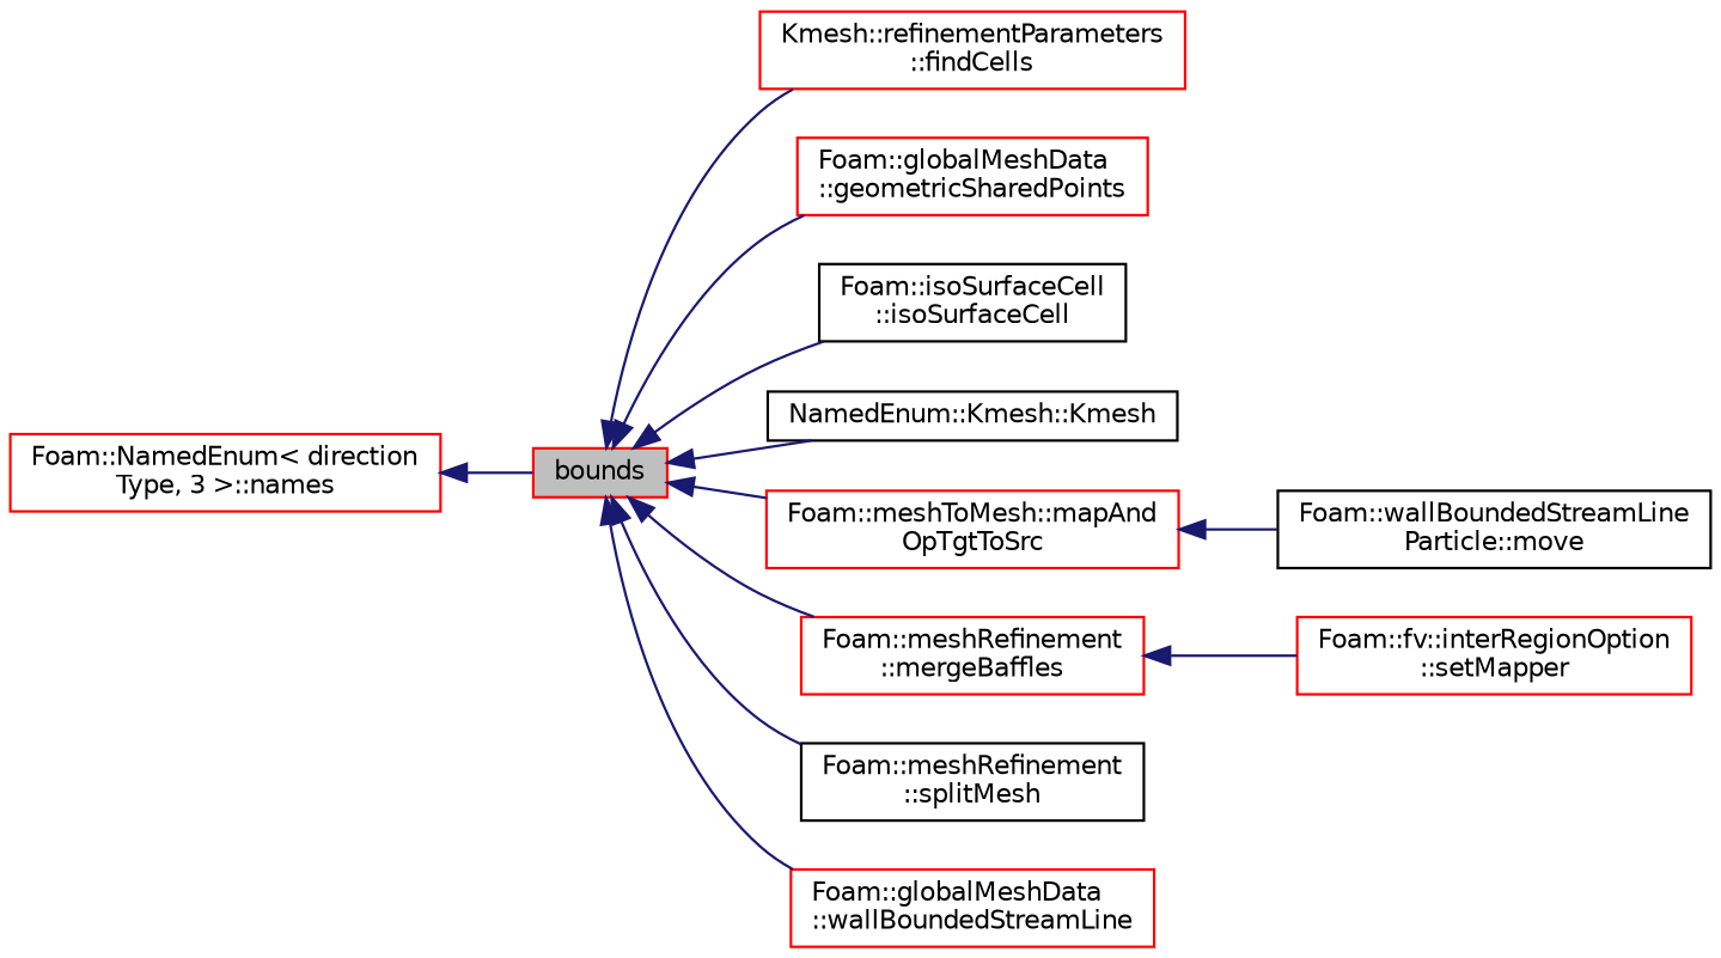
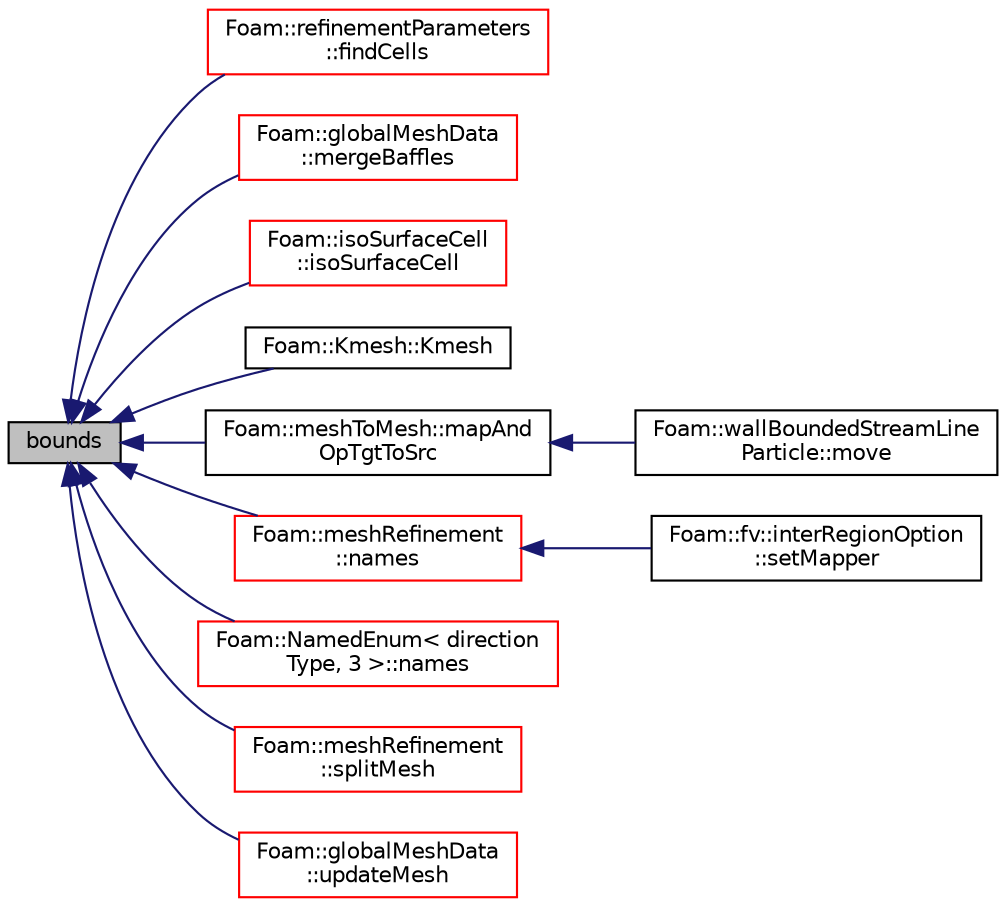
  digraph {
    rankdir=LR
    node [color=black fontname=Helvetica fontsize=10 shape=record]
    edge [color=midnightblue dir=back fontname=Helvetica fontsize=10 labelfontname=Helvetica labelfontsize=10 style=solid]
-   n1 [color=red fillcolor=grey75 fontcolor=black height=0.2 label=bounds style=filled width=0.4]
-   n2 [color=red height=0.2 label="Kmesh::refinementParameters\l::findCells" width=0.4]
-   n3 [color=red height=0.2 label="Foam::globalMeshData\l::geometricSharedPoints" width=0.4]
-   n4 [height=0.2 label="Foam::isoSurfaceCell\l::isoSurfaceCell" width=0.4]
-   n5 [height=0.2 label="NamedEnum::Kmesh::Kmesh" width=0.4]
-   n6 [color=red height=0.2 label="Foam::meshToMesh::mapAnd\lOpTgtToSrc" width=0.4]
-   n7 [color=red height=0.2 label="Foam::meshRefinement\l::mergeBaffles" width=0.4]
+   n1 [fillcolor=grey75 fontcolor=black height=0.2 label=bounds style=filled width=0.4]
+   n2 [color=red height=0.2 label="Foam::refinementParameters\l::findCells" width=0.4]
+   n3 [color=red height=0.2 label="Foam::globalMeshData\l::mergeBaffles" width=0.4]
+   n4 [color=red height=0.2 label="Foam::isoSurfaceCell\l::isoSurfaceCell" width=0.4]
+   n5 [height=0.2 label="Foam::Kmesh::Kmesh" width=0.4]
+   n6 [height=0.2 label="Foam::meshToMesh::mapAnd\lOpTgtToSrc" width=0.4]
+   n7 [color=red height=0.2 label="Foam::meshRefinement\l::names" width=0.4]
    n8 [color=red height=0.2 label="Foam::NamedEnum\< direction\lType, 3 \>::names" width=0.4]
-   n9 [height=0.2 label="Foam::meshRefinement\l::splitMesh" width=0.4]
-   n10 [color=red height=0.2 label="Foam::globalMeshData\l::wallBoundedStreamLine" width=0.4]
+   n9 [color=red height=0.2 label="Foam::meshRefinement\l::splitMesh" width=0.4]
+   n10 [color=red height=0.2 label="Foam::globalMeshData\l::updateMesh" width=0.4]
    n11 [height=0.2 label="Foam::wallBoundedStreamLine\lParticle::move" width=0.4]
-   n12 [color=red height=0.2 label="Foam::fv::interRegionOption\l::setMapper" width=0.4]
+   n12 [height=0.2 label="Foam::fv::interRegionOption\l::setMapper" width=0.4]
    n1 -> n2
    n1 -> n3
    n1 -> n4
    n1 -> n5
    n1 -> n6
    n1 -> n7
-   n8 -> n1
+   n1 -> n8
    n1 -> n9
    n1 -> n10
    n6 -> n11
    n7 -> n12
  }
